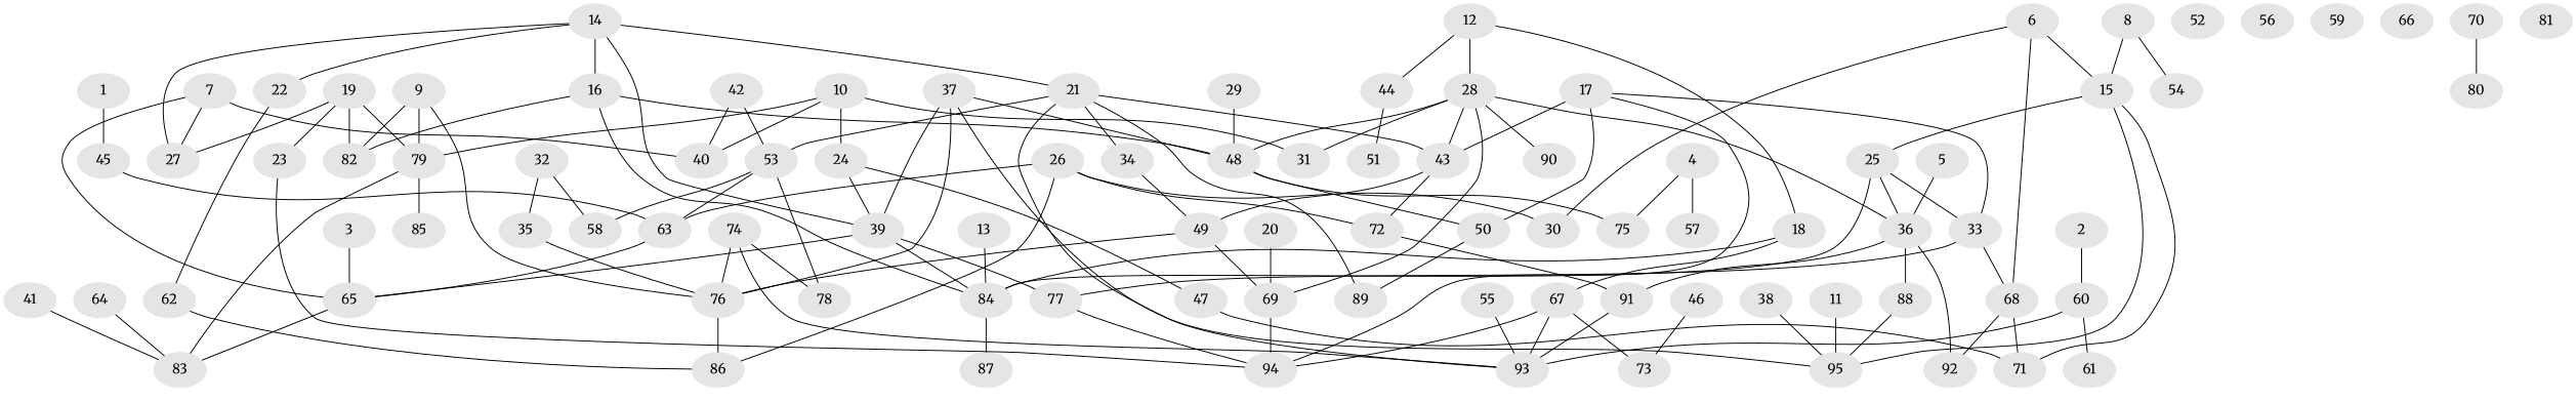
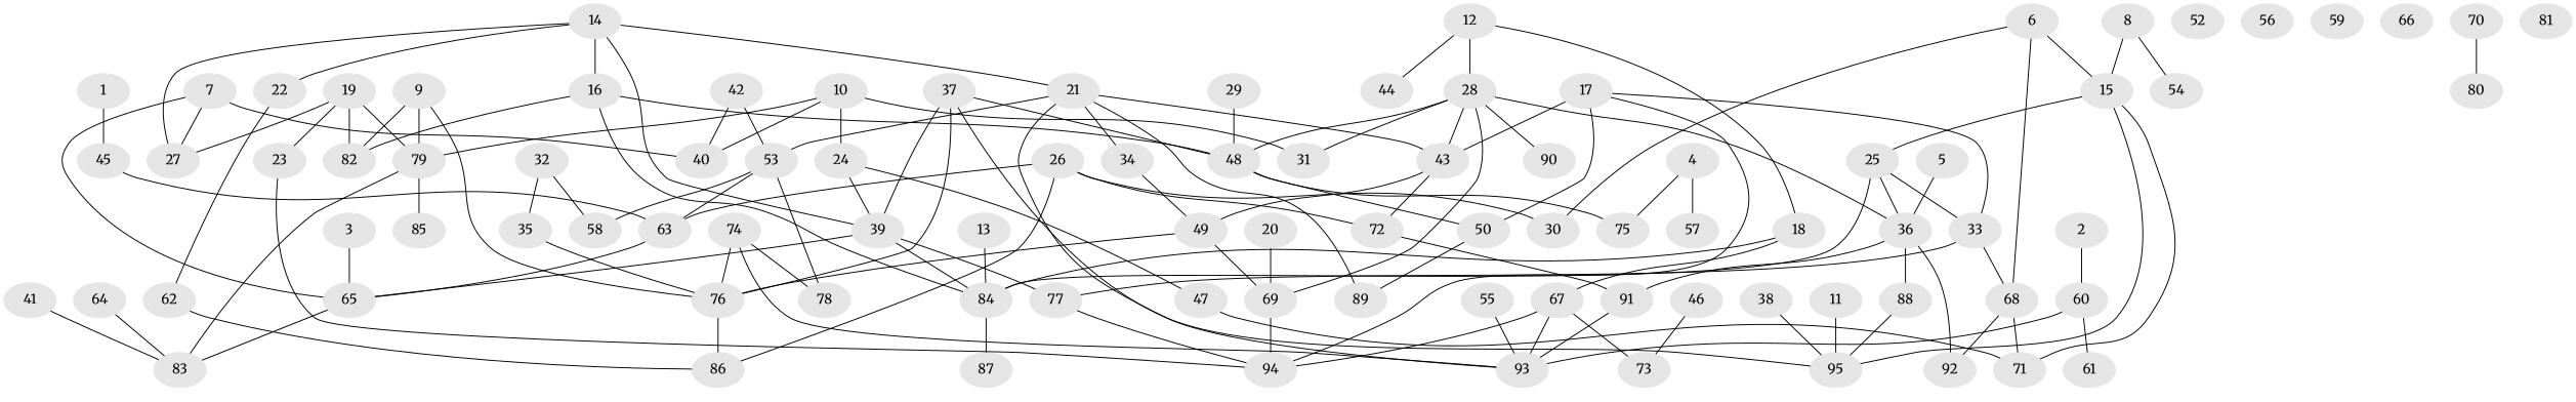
  graph {
    fontname=Merriweather
    node [color=gray90 fontname=Merriweather style=filled]
    edge [fontname=Merriweather]
    1
    45
    63
    2
    60
    93
    61
    3
    65
    83
    4
    57
    75
    48
    50
    5
    36
    88
    91
    92
    6
    15
    30
    68
    95
    25
    71
    7
    27
    40
    8
    54
    9
    76
    79
    82
    86
    85
    10
    24
    31
    39
    47
    11
    12
    18
    28
    44
    84
    67
    43
    69
    90
-   51
    13
    87
    14
    16
    21
    22
    34
    53
    89
    62
    77
    33
    17
    94
    72
    49
    73
    19
    23
    20
    58
    78
    26
    29
    32
    35
    37
    38
    41
    42
    46
    52
    55
    56
    59
    64
    66
    70
    80
    74
    81
    1 -- 45
    45 -- 63
    63 -- 65
    2 -- 60
    60 -- 93
    60 -- 61
    3 -- 65
    65 -- 83
    4 -- 57
    4 -- 75
    48 -- 75
    48 -- 50
    50 -- 89
    5 -- 36
    36 -- 88
    36 -- 91
    36 -- 92
    88 -- 95
    91 -- 93
    6 -- 15
    6 -- 30
    6 -- 68
    15 -- 95
    15 -- 25
    15 -- 71
    68 -- 92
    68 -- 71
    25 -- 36
    25 -- 84
    25 -- 33
    7 -- 65
    7 -- 27
    7 -- 40
    8 -- 15
    8 -- 54
    9 -- 76
    9 -- 79
    9 -- 82
    76 -- 86
    79 -- 83
    79 -- 85
    10 -- 40
    10 -- 79
    10 -- 24
    10 -- 31
    24 -- 39
    24 -- 47
    39 -- 65
    39 -- 84
    39 -- 77
    47 -- 71
    11 -- 95
    12 -- 18
    12 -- 28
    12 -- 44
    18 -- 84
    18 -- 67
    28 -- 48
    28 -- 36
    28 -- 31
    28 -- 43
    28 -- 69
    28 -- 90
-   44 -- 51
    84 -- 87
    67 -- 93
    67 -- 94
    67 -- 73
    43 -- 72
    43 -- 49
    69 -- 94
    13 -- 84
    14 -- 27
    14 -- 39
    14 -- 16
    14 -- 21
    14 -- 22
    16 -- 48
    16 -- 82
    16 -- 84
    21 -- 93
    21 -- 43
    21 -- 34
    21 -- 53
    21 -- 89
    22 -- 62
    34 -- 49
    53 -- 63
    53 -- 58
    53 -- 78
    62 -- 86
    77 -- 94
    33 -- 68
    33 -- 77
    17 -- 50
    17 -- 43
    17 -- 33
    17 -- 94
    72 -- 91
    49 -- 76
    49 -- 69
    19 -- 27
    19 -- 79
    19 -- 82
    19 -- 23
    23 -- 94
    20 -- 69
    26 -- 63
    26 -- 30
    26 -- 86
    26 -- 72
    29 -- 48
    32 -- 58
    32 -- 35
    35 -- 76
    37 -- 48
    37 -- 95
    37 -- 76
    37 -- 39
    38 -- 95
    41 -- 83
    42 -- 40
    42 -- 53
    46 -- 73
    55 -- 93
    64 -- 83
    70 -- 80
    74 -- 93
    74 -- 76
    74 -- 78
  }
